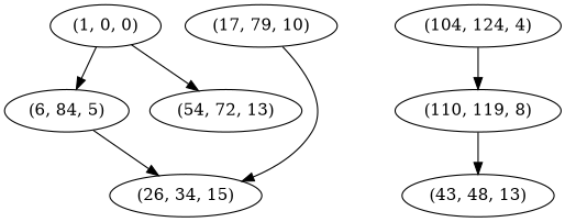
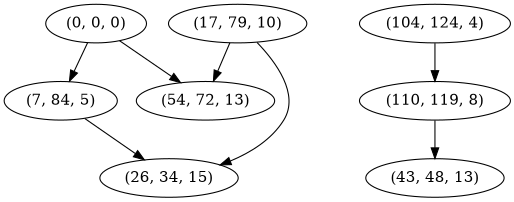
  digraph {
-   "(0, 0, 0)" [label="(1, 0, 0)"]
-   "(6, 84, 5)"
+   "(0, 0, 0)"
+   "(6, 84, 5)" [label="(7, 84, 5)"]
    "(54, 72, 13)"
    "(26, 34, 15)"
    "(104, 124, 4)"
    "(110, 119, 8)"
    "(17, 79, 10)"
    "(43, 48, 13)"
    "(0, 0, 0)" -> "(6, 84, 5)"
    "(0, 0, 0)" -> "(54, 72, 13)"
    "(6, 84, 5)" -> "(26, 34, 15)"
    "(104, 124, 4)" -> "(110, 119, 8)"
    "(110, 119, 8)" -> "(43, 48, 13)"
+   "(17, 79, 10)" -> "(54, 72, 13)"
    "(17, 79, 10)" -> "(26, 34, 15)"
  }
